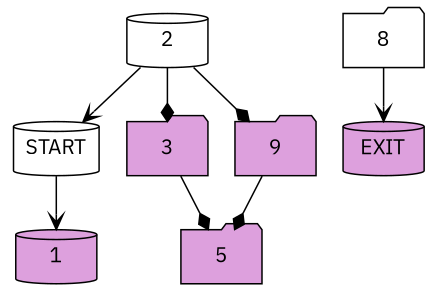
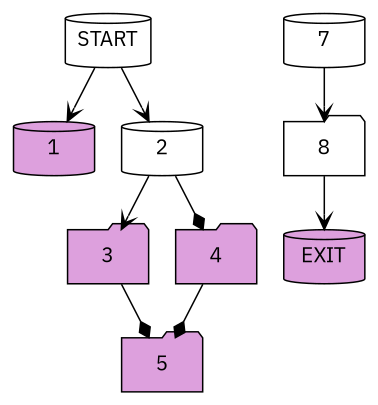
  digraph {
    fontname="IBM Plex Sans"
    node [fillcolor=plum fontname="IBM Plex Sans" shape=cylinder style=filled]
    edge [arrowhead=vee fontname="IBM Plex Sans"]
    n1 [fillcolor=white label=START]
    1
    2 [fillcolor=white]
    3 [shape=folder]
-   4 [shape=folder label=9]
+   4 [shape=folder]
    n6 [label=EXIT]
    5 [shape=folder]
    8 [fillcolor=white shape=folder]
+   7 [fillcolor=white]
    n1 -> 1
-   2 -> n1
-   2 -> 3 [arrowhead=diamond]
+   n1 -> 2
+   2 -> 3
    2 -> 4 [arrowhead=diamond]
    3 -> 5 [arrowhead=diamond]
    4 -> 5 [arrowhead=diamond]
    8 -> n6
+   7 -> 8
  }
